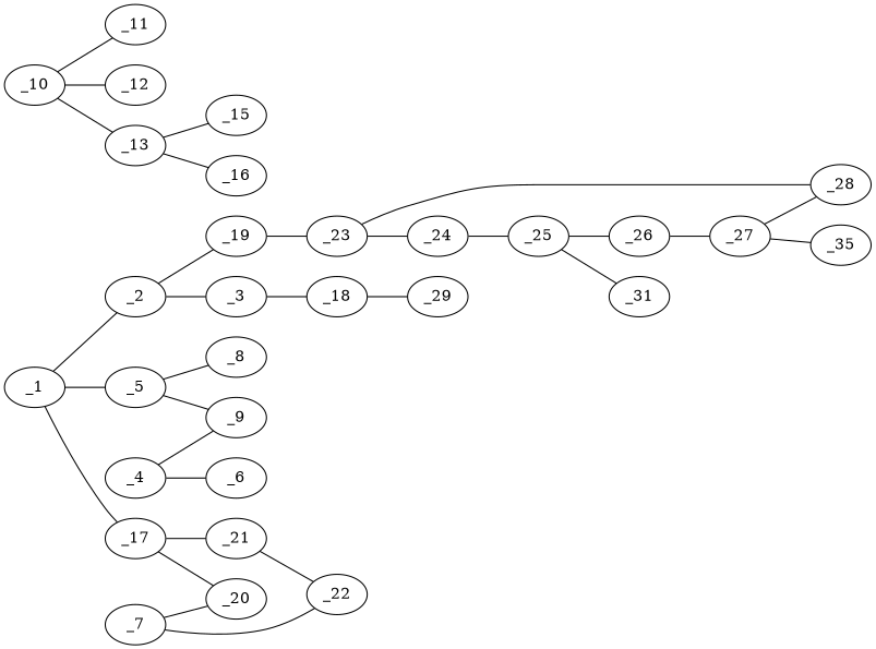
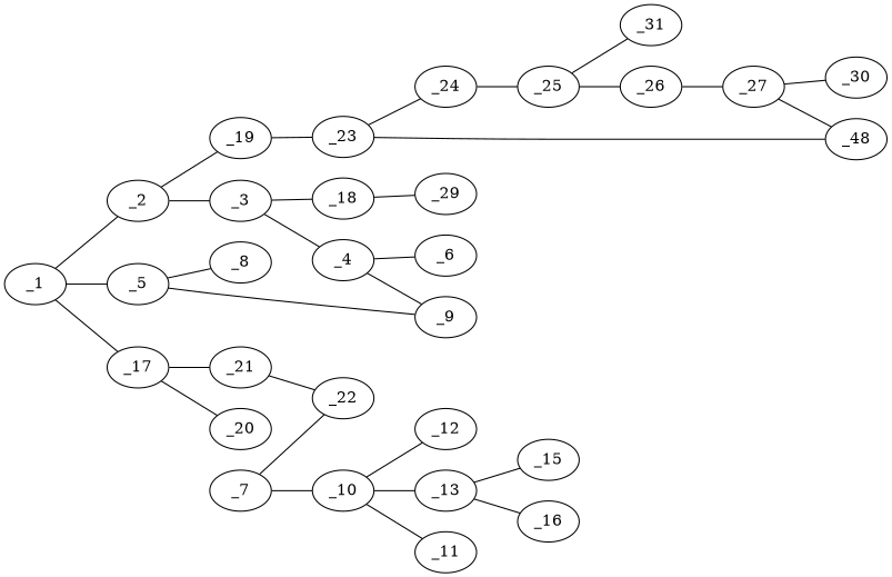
  graph {
    rankdir=LR
    node [charge=0 chem=1 symbol="C  " x=11.5263 y=-1.5]
    edge [valence=1]
    _1 [chem=4 symbol="N  " x=8.9282]
    _2 [x=9.7942 y=-1]
    _5 [x=8.9282 y=-2.5]
    _17 [x=8.0622 y=-1]
    _3 [x=10.6603]
    _19 [x=9.7942 y=0]
    _9 [chem=4 symbol="N  " x=9.7942 y=-3]
    _8 [chem=2 symbol="O  " x=8.0622 y=-3]
    _20 [chem=2 symbol="O  " x=7.1962]
    _21 [x=6.3301 y=-1]
    _4 [x=10.6603 y=-2.5]
    _18 [y=-1]
    _23 [x=10.6603 y=0.5]
    _6 [chem=2 symbol="O  " y=-3]
    _29 [x=12.3923]
    _24 [y=0]
-   _28 [x=10.6603 y=1.5]
+   _28 [x=10.6603 y=1.5 label=_48]
    _7 [chem=2 symbol="O  " x=4.5981 y=-1]
    _10 [chem=17 symbol="Si " x=3.7321]
    _22 [x=5.4641]
    _11 [x=3.2321 y=-0.6339]
    _12 [x=4.2321 y=-2.366]
    _13 [x=2.866 y=-2]
    _15 [x=3.366 y=-2.866]
    _16 [x=2.366 y=-1.1339]
    _25 [x=12.3923 y=0.5]
    _26 [x=12.3923 y=1.5]
    _31 [x=13.2583 y=0]
    _27 [y=2]
-   _30 [y=3 label=_35]
+   _30 [y=3]
    _1 -- _2
    _1 -- _5
    _1 -- _17
    _2 -- _3 [valence=2]
    _2 -- _19
    _5 -- _9
    _5 -- _8 [valence=2]
    _17 -- _20
    _17 -- _21
+   _3 -- _4
    _3 -- _18
    _19 -- _23
    _21 -- _22
    _4 -- _9
    _4 -- _6 [valence=2]
    _18 -- _29
    _23 -- _24
    _23 -- _28 [valence=2]
    _24 -- _25 [valence=2]
-   _7 -- _20
+   _7 -- _10
    _7 -- _22
    _10 -- _11
    _10 -- _12
    _10 -- _13
    _13 -- _15
    _13 -- _16
    _25 -- _26
    _25 -- _31
    _26 -- _27 [valence=2]
    _27 -- _28
    _27 -- _30
  }
